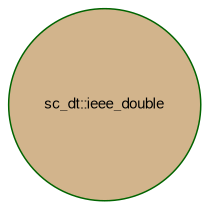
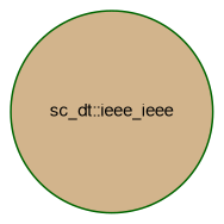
  digraph {
    rankdir=LR
-   n1 [color=darkgreen fillcolor=tan fontname=FreeSans fontsize=10 height=0.2 label="sc_dt::ieee_double" shape=circle style=filled width=0.4]
+   n1 [color=darkgreen fillcolor=tan fontname=FreeSans fontsize=10 height=0.2 label="sc_dt::ieee_ieee" shape=circle style=filled width=0.4]
  }
